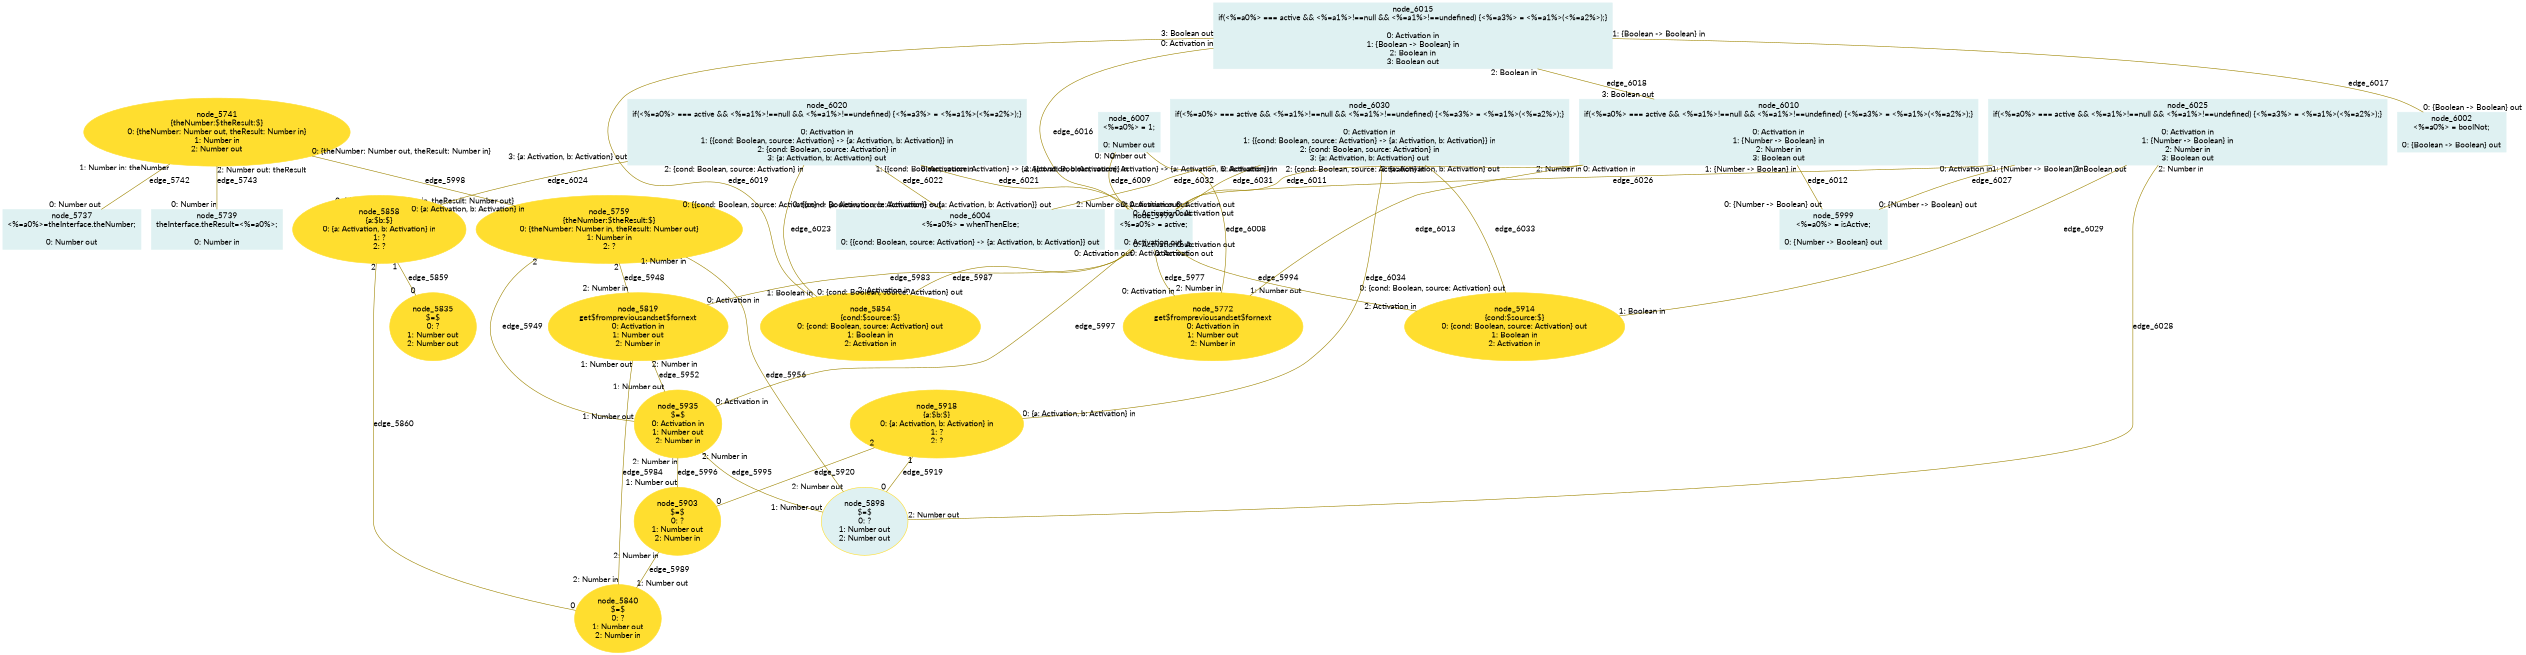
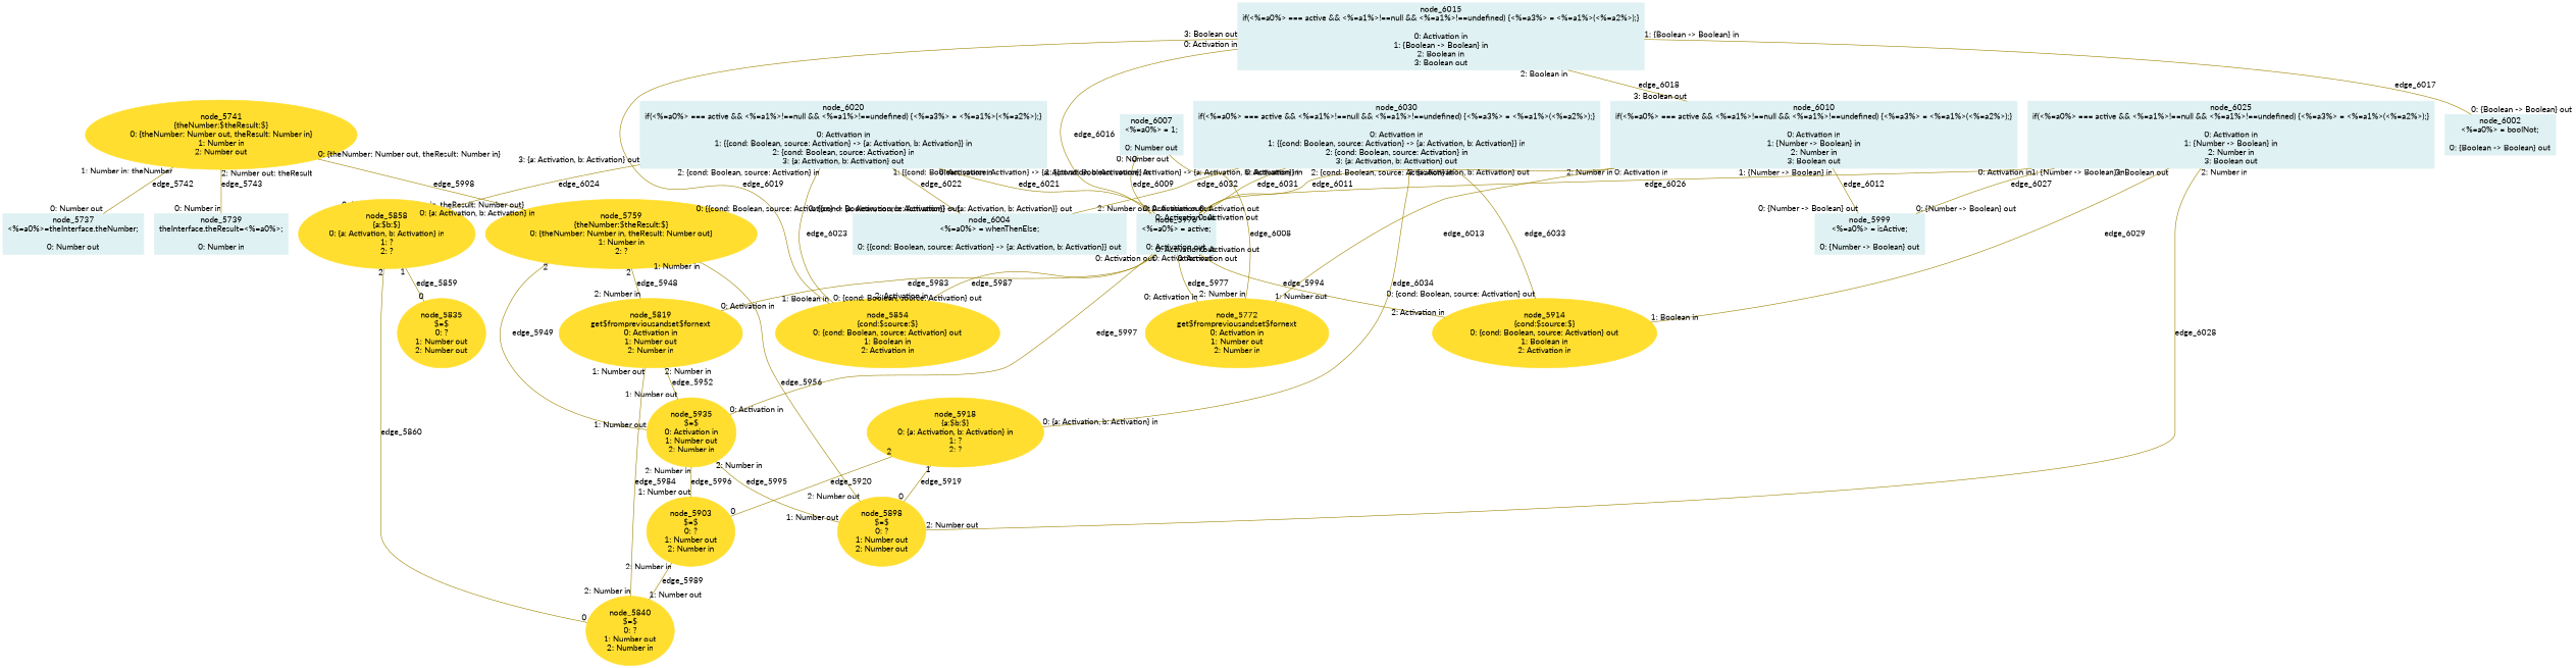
  digraph {
    fontname=Lato
    node [color="#ffde2f" fontname=Lato shape=ellipse style=filled]
    edge [arrowHead=none arrowsize=1 color="#9d8400" dir=none fontname=Lato headlabel="1: Number out" taillabel="2: Number in"]
    n1 [color="#dff1f2" label="node_5737\n<%=a0%>=theInterface.theNumber;\n\n0: Number out" shape=box]
    n2 [color="#dff1f2" label="node_5739\ntheInterface.theResult=<%=a0%>;\n\n0: Number in" shape=box]
    n3 [label="node_5741\n{theNumber:$theResult:$}\n0: {theNumber: Number out, theResult: Number in}\n1: Number in\n2: Number out"]
    n4 [label="node_5759\n{theNumber:$theResult:$}\n0: {theNumber: Number in, theResult: Number out}\n1: Number in\n2: ?"]
    n5 [label="node_5819\nget$frompreviousandset$fornext\n0: Activation in\n1: Number out\n2: Number in"]
-   n6 [label="node_5898\n$=$\n0: ?\n1: Number out\n2: Number out" fillcolor="#dff1f2"]
+   n6 [label="node_5898\n$=$\n0: ?\n1: Number out\n2: Number out"]
    n7 [label="node_5935\n$=$\n0: Activation in\n1: Number out\n2: Number in"]
    n8 [label="node_5903\n$=$\n0: ?\n1: Number out\n2: Number in"]
    n9 [label="node_5772\nget$frompreviousandset$fornext\n0: Activation in\n1: Number out\n2: Number in"]
    n10 [label="node_5835\n$=$\n0: ?\n1: Number out\n2: Number out"]
    n11 [label="node_5840\n$=$\n0: ?\n1: Number out\n2: Number in"]
    n12 [label="node_5854\n{cond:$source:$}\n0: {cond: Boolean, source: Activation} out\n1: Boolean in\n2: Activation in"]
    n13 [label="node_5858\n{a:$b:$}\n0: {a: Activation, b: Activation} in\n1: ?\n2: ?"]
    n14 [label="node_5914\n{cond:$source:$}\n0: {cond: Boolean, source: Activation} out\n1: Boolean in\n2: Activation in"]
    n15 [label="node_5918\n{a:$b:$}\n0: {a: Activation, b: Activation} in\n1: ?\n2: ?"]
    n16 [color="#dff1f2" label="node_5976\n<%=a0%> = active;\n\n0: Activation out" shape=box]
    n17 [color="#dff1f2" label="node_5999\n<%=a0%> = isActive;\n\n0: {Number -> Boolean} out" shape=box]
    n18 [color="#dff1f2" label="node_6002\n<%=a0%> = boolNot;\n\n0: {Boolean -> Boolean} out" shape=box]
    n19 [color="#dff1f2" label="node_6004\n<%=a0%> = whenThenElse;\n\n0: {{cond: Boolean, source: Activation} -> {a: Activation, b: Activation}} out" shape=box]
    n20 [color="#dff1f2" label="node_6007\n<%=a0%> = 1;\n\n0: Number out" shape=box]
    n21 [color="#dff1f2" label="node_6010\nif(<%=a0%> === active && <%=a1%>!==null && <%=a1%>!==undefined) {<%=a3%> = <%=a1%>(<%=a2%>);}\n\n0: Activation in\n1: {Number -> Boolean} in\n2: Number in\n3: Boolean out" shape=box]
    n22 [color="#dff1f2" label="node_6015\nif(<%=a0%> === active && <%=a1%>!==null && <%=a1%>!==undefined) {<%=a3%> = <%=a1%>(<%=a2%>);}\n\n0: Activation in\n1: {Boolean -> Boolean} in\n2: Boolean in\n3: Boolean out" shape=box]
    n23 [color="#dff1f2" label="node_6020\nif(<%=a0%> === active && <%=a1%>!==null && <%=a1%>!==undefined) {<%=a3%> = <%=a1%>(<%=a2%>);}\n\n0: Activation in\n1: {{cond: Boolean, source: Activation} -> {a: Activation, b: Activation}} in\n2: {cond: Boolean, source: Activation} in\n3: {a: Activation, b: Activation} out" shape=box]
    n24 [color="#dff1f2" label="node_6025\nif(<%=a0%> === active && <%=a1%>!==null && <%=a1%>!==undefined) {<%=a3%> = <%=a1%>(<%=a2%>);}\n\n0: Activation in\n1: {Number -> Boolean} in\n2: Number in\n3: Boolean out" shape=box]
    n25 [color="#dff1f2" label="node_6030\nif(<%=a0%> === active && <%=a1%>!==null && <%=a1%>!==undefined) {<%=a3%> = <%=a1%>(<%=a2%>);}\n\n0: Activation in\n1: {{cond: Boolean, source: Activation} -> {a: Activation, b: Activation}} in\n2: {cond: Boolean, source: Activation} in\n3: {a: Activation, b: Activation} out" shape=box]
    n3 -> n1 [headlabel="0: Number out" label=edge_5742 taillabel="1: Number in: theNumber"]
    n3 -> n2 [headlabel="0: Number in" label=edge_5743 taillabel="2: Number out: theResult"]
    n3 -> n4 [headlabel="0: {theNumber: Number in, theResult: Number out}" label=edge_5998 taillabel="0: {theNumber: Number out, theResult: Number in}"]
    n4 -> n5 [headlabel="2: Number in" label=edge_5948 taillabel=2]
    n4 -> n6 [headlabel="2: Number out" label=edge_5956 taillabel="1: Number in"]
    n4 -> n7 [label=edge_5949 taillabel=2]
    n5 -> n7 [label=edge_5952]
    n7 -> n6 [label=edge_5995]
    n7 -> n8 [label=edge_5996]
    n8 -> n11 [label=edge_5989]
    n11 -> n5 [label=edge_5984]
    n13 -> n10 [headlabel=0 label=edge_5859 taillabel=1]
    n13 -> n11 [headlabel=0 label=edge_5860 taillabel=2]
    n15 -> n6 [headlabel=0 label=edge_5919 taillabel=1]
    n15 -> n8 [headlabel=0 label=edge_5920 taillabel=2]
    n16 -> n5 [headlabel="0: Activation in" label=edge_5983 taillabel="0: Activation out"]
    n16 -> n7 [headlabel="0: Activation in" label=edge_5997 taillabel="0: Activation out"]
    n16 -> n9 [headlabel="0: Activation in" label=edge_5977 taillabel="0: Activation out"]
    n16 -> n12 [headlabel="2: Activation in" label=edge_5987 taillabel="0: Activation out"]
    n16 -> n14 [headlabel="2: Activation in" label=edge_5994 taillabel="0: Activation out"]
    n20 -> n9 [headlabel="2: Number in" label=edge_6008 taillabel="0: Number out"]
    n20 -> n16 [headlabel="2: Number out" label=edge_6009 taillabel=0]
    n21 -> n9 [label=edge_6013]
    n21 -> n16 [headlabel="0: Activation out" label=edge_6011 taillabel="0: Activation in"]
    n21 -> n17 [headlabel="0: {Number -> Boolean} out" label=edge_6012 taillabel="1: {Number -> Boolean} in"]
    n22 -> n12 [headlabel="1: Boolean in" label=edge_6019 taillabel="3: Boolean out"]
    n22 -> n16 [headlabel="0: Activation out" label=edge_6016 taillabel="0: Activation in"]
    n22 -> n18 [headlabel="0: {Boolean -> Boolean} out" label=edge_6017 taillabel="1: {Boolean -> Boolean} in"]
    n22 -> n21 [headlabel="3: Boolean out" label=edge_6018 taillabel="2: Boolean in"]
    n23 -> n12 [headlabel="0: {cond: Boolean, source: Activation} out" label=edge_6023 taillabel="2: {cond: Boolean, source: Activation} in"]
    n23 -> n13 [headlabel="0: {a: Activation, b: Activation} in" label=edge_6024 taillabel="3: {a: Activation, b: Activation} out"]
    n23 -> n16 [headlabel="0: Activation out" label=edge_6021 taillabel="0: Activation in"]
    n23 -> n19 [headlabel="0: {{cond: Boolean, source: Activation} -> {a: Activation, b: Activation}} out" label=edge_6022 taillabel="1: {{cond: Boolean, source: Activation} -> {a: Activation, b: Activation}} in"]
    n24 -> n6 [headlabel="2: Number out" label=edge_6028]
    n24 -> n14 [headlabel="1: Boolean in" label=edge_6029 taillabel="3: Boolean out"]
    n24 -> n16 [headlabel="0: Activation out" label=edge_6026 taillabel="0: Activation in"]
    n24 -> n17 [headlabel="0: {Number -> Boolean} out" label=edge_6027 taillabel="1: {Number -> Boolean} in"]
    n25 -> n14 [headlabel="0: {cond: Boolean, source: Activation} out" label=edge_6033 taillabel="2: {cond: Boolean, source: Activation} in"]
    n25 -> n15 [headlabel="0: {a: Activation, b: Activation} in" label=edge_6034 taillabel="3: {a: Activation, b: Activation} out"]
    n25 -> n16 [headlabel="0: Activation out" label=edge_6031 taillabel="0: Activation in"]
    n25 -> n19 [headlabel="0: {{cond: Boolean, source: Activation} -> {a: Activation, b: Activation}} out" label=edge_6032 taillabel="1: {{cond: Boolean, source: Activation} -> {a: Activation, b: Activation}} in"]
  }
